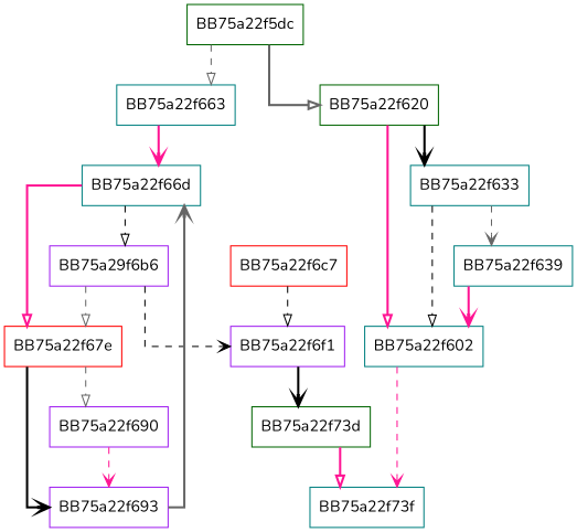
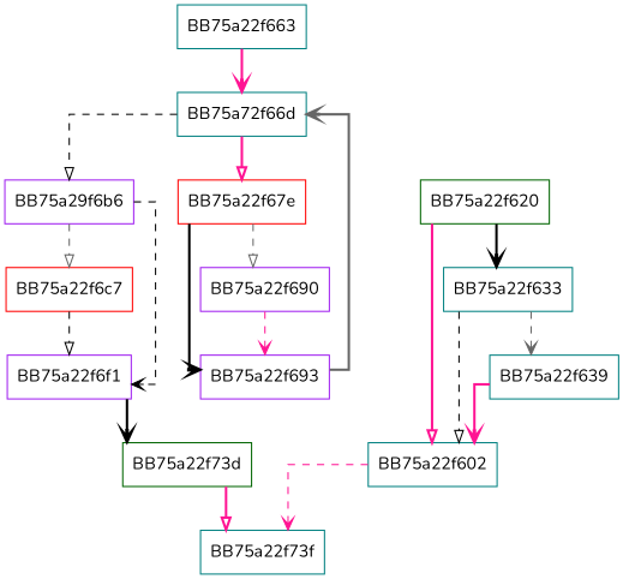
  digraph {
    fontname=Nunito
    splines=ortho
    node [color=teal fontname=Nunito shape=box]
    edge [arrowhead=onormal color=deeppink fontname=Nunito style=dashed]
-   BB75a22f5dc [color=darkgreen]
    BB75a22f663
    BB75a22f620 [color=darkgreen]
-   BB75a22f66d
+   BB75a22f66d [label=BB75a72f66d]
    n5 [label=BB75a22f602]
    BB75a22f633
    n7 [color=purple label=BB75a29f6b6]
    BB75a22f67e [color=red]
    BB75a22f73f
    BB75a22f639
    BB75a22f6f1 [color=purple]
    BB75a22f6c7 [color=red]
    BB75a22f693 [color=purple]
    BB75a22f690 [color=purple]
    BB75a22f73d [color=darkgreen]
-   BB75a22f5dc -> BB75a22f663 [color=gray40]
-   BB75a22f5dc -> BB75a22f620 [color=gray40 style=bold]
    BB75a22f663 -> BB75a22f66d [arrowhead=vee style=bold]
    BB75a22f620 -> n5 [style=bold]
    BB75a22f620 -> BB75a22f633 [arrowhead=vee color=black style=bold]
    BB75a22f66d -> n7 [color=black]
    BB75a22f66d -> BB75a22f67e [style=bold]
    n5 -> BB75a22f73f [arrowhead=vee]
    BB75a22f633 -> n5 [color=black]
    BB75a22f633 -> BB75a22f639 [arrowhead=vee color=gray40]
    n7 -> BB75a22f6f1 [arrowhead=vee color=black]
-   n7 -> BB75a22f67e [color=gray40]
+   n7 -> BB75a22f6c7 [color=gray40]
    BB75a22f67e -> BB75a22f693 [arrowhead=vee color=black style=bold]
    BB75a22f67e -> BB75a22f690 [color=gray40]
    BB75a22f639 -> n5 [arrowhead=vee style=bold]
    BB75a22f6f1 -> BB75a22f73d [arrowhead=vee color=black style=bold]
    BB75a22f6c7 -> BB75a22f6f1 [color=black]
    BB75a22f693 -> BB75a22f66d [arrowhead=vee color=gray40 style=bold]
    BB75a22f690 -> BB75a22f693 [arrowhead=vee]
    BB75a22f73d -> BB75a22f73f [style=bold]
  }
